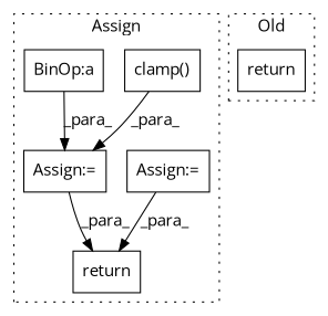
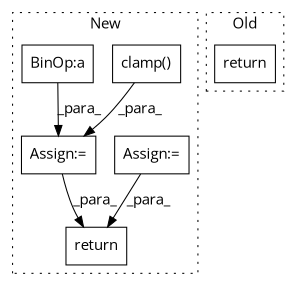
  digraph {
    fontname="Open Sans"
    node [a=93 l=7 shape=box fontname="Open Sans"]
    edge [fontname="Open Sans"]
    n1 [a=75 l="12,9" label="clamp()" s="2600,2616"]
    n2 [label=return s=2711]
    n3 [a=68 l=3 label="Assign:=" s=2685]
    n4 [a=68 l=3 label="Assign:=" s=2587]
    n5 [a=82 l=2 label="BinOp:a" s=2630]
    n6 [label=return s=2320]
    subgraph cluster_1 {
-     label=Assign
+     label=New
      style=dotted
      n1
      n2
      n3
      n4
      n5
    }
    subgraph cluster_2 {
      label=Old
      style=dotted
      n6
    }
    n1 -> n4 [label=_para_]
    n3 -> n2 [label=_para_]
    n4 -> n2 [label=_para_]
    n5 -> n4 [label=_para_]
  }
